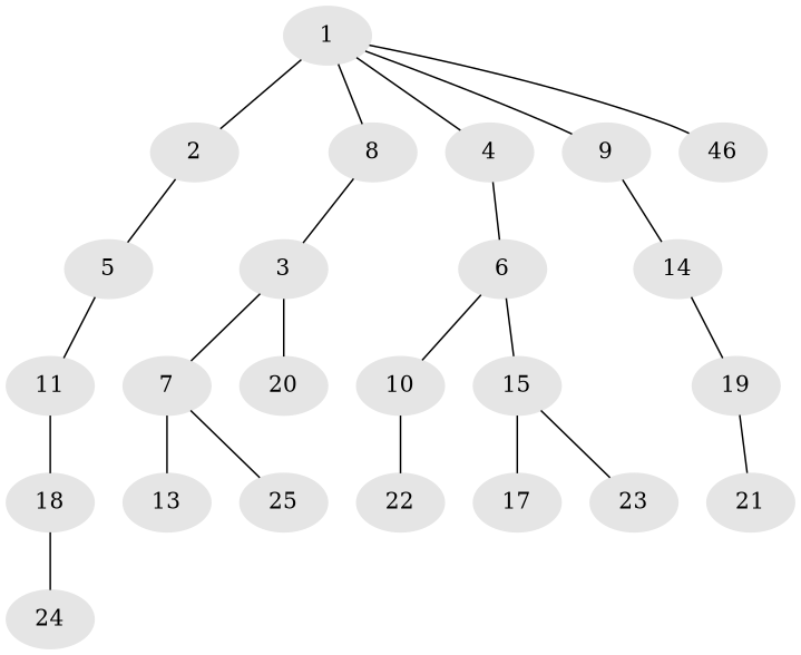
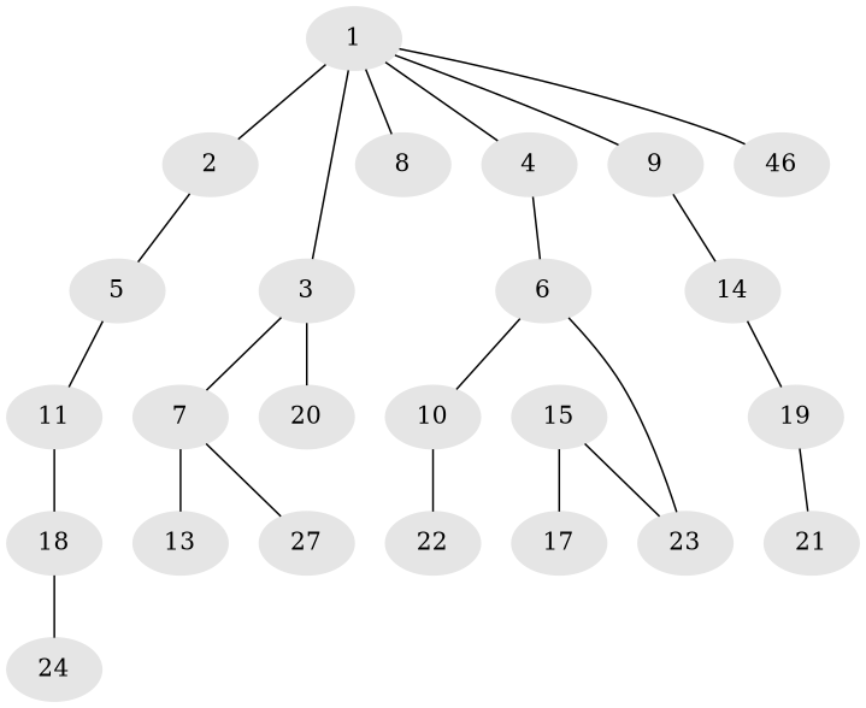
  graph {
    node [color=gray90 style=filled]
    edge [weight=1.0]
    1
    2
    3
    4
    8
    9
    n7 [label=46]
    5
    7
    20
    6
    14
    11
    13
-   25
+   25 [label=27]
    10
    15
    18
    22
    17
    23
    19
    24
    21
    1 -- 2 [weight=3.0]
-   8 -- 3
+   1 -- 3
    1 -- 4
    1 -- 8
    1 -- 9
    1 -- n7
    2 -- 5
    3 -- 7
    3 -- 20
    4 -- 6
    9 -- 14
    5 -- 11
    7 -- 13
    7 -- 25
    6 -- 10
-   6 -- 15
+   6 -- 23
    14 -- 19
    11 -- 18
    10 -- 22
    15 -- 17 [weight=2.0]
    15 -- 23
    18 -- 24
    19 -- 21
  }
